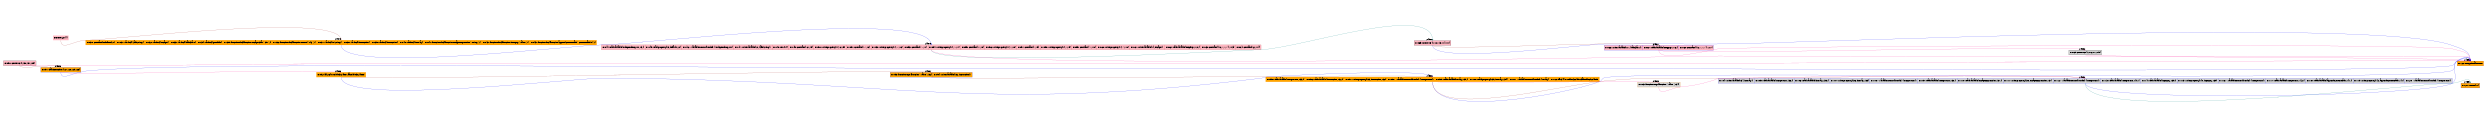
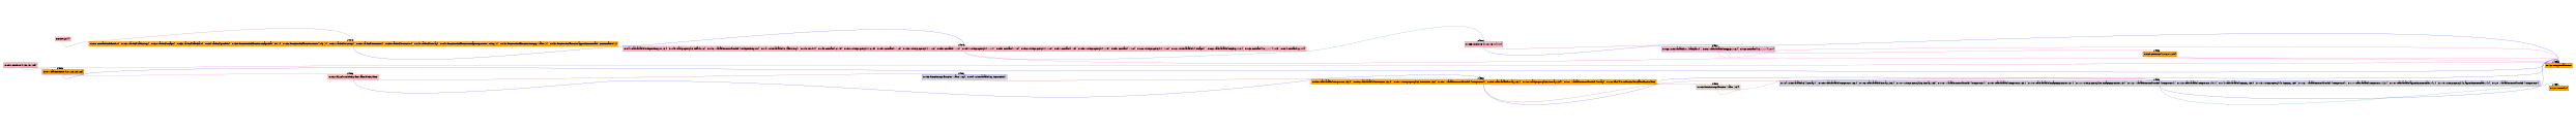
  digraph {
    rankdir=LR
    node [color=blue fillcolor=lightpink shape=record style=filled]
    edge [arrowhead=vee color=deeppink headport=n tailport=s]
    BB_entry2144 [color=brown shape=none]
    n2 [color=darkorange fillcolor=orange label="{81030: constant[undefined,v1]|81031: vardecl['SafeString']|81032: vardecl['escape']|81033: vardecl['badChars']|81034: vardecl['possible']|81035: function-decl[function escapeChar ( chr ),-]|81036: function-decl[function extend ( obj ),-]|81037: vardecl['toString']|81038: vardecl['isFunction']|81039: vardecl['isFunction']|81040: vardecl['isArray']|81041: function-decl[function escapeExpression ( string ),-]|81042: function-decl[function isEmpty ( value ),-]|81043: function-decl[function appendContextPath ( contextPath id ),-]}"]
    n3 [color=brown label="{81044: read-variable['__dependency1__',v3,-]|81045: read-property[v3,'default',v2]|81046: \<variable-non-null-undef\>['__dependency1__']|81047: write-variable[v2,'SafeString']*|81048: new[v4]|81049: constant[\"&amp;\",v5]|81050: write-property[v4,'&',v5]|81051: constant[\"&lt;\",v6]|81052: write-property[v4,'\<',v6]|81053: constant[\"&gt;\",v7]|81054: write-property[v4,'\>',v7]|81055: constant[\"&quot;\",v8]|81056: write-property[v4,'\"',v8]|81057: constant[\"&#x27;\",v9]|81058: write-property[v4,''',v9]|81059: constant[\"&#x60;\",v10]|81060: write-property[v4,'`',v10]|81061: write-variable[v4,'escape']*|81062: read-variable['RegExp',v12,-]|81063: constant[\"[&\\\<\\\>\\\"'`]\",v13]|81064: constant[\"g\",v14]}"]
    n4 [color=black label="{81065: construct [-,v12,v13,v14,v11]}"]
    n5 [color=brown fillcolor=orange label="{81122: exceptional-return}"]
    n6 [label="{81066: write-variable[v11,'badChars']*|81067: read-variable['RegExp',v16,-]|81068: constant[\"[&\\\<\\\>\\\"'`]\",v17]}"]
-   n7 [color=black fillcolor=lightgrey label="{81069: construct [-,v16,v17,v15]}"]
+   n7 [color=black fillcolor=orange label="{81069: construct [-,v16,v17,v15]}"]
    n8 [color=black label="{81090: construct [-,v30,v31,v29]}"]
    n9 [fillcolor=orange label="{81091: call-isFunction [v27,v28,v29,v26]}"]
-   n10 [color=darkorange fillcolor=orange label="{81092: if[v26](true-block:24587,false-block:24588)}"]
-   n11 [fillcolor=orange label="{81093: function-expr[function ( value ),v32]|81094: write-variable[v32,'isFunction']*}"]
+   n10 [color=darkorange label="{81092: if[v26](true-block:24587,false-block:24588)}"]
+   n11 [fillcolor=lightgrey label="{81093: function-expr[function ( value ),v32]|81094: write-variable[v32,'isFunction']*}"]
    n12 [color=darkorange fillcolor=orange label="{81095: read-variable['__exports__',v33,-]|81096: read-variable['isFunction',v32,-]|81097: write-property[v33,'isFunction',v32]|81098: \<variable-non-null-undef\>['__exports__']*|81099: read-variable['Array',v35,-]|81100: read-property[v35,'isArray',v34]|81101: \<variable-non-null-undef\>['Array']|81102: if[v34](true-block:24590,false-block:24589)}"]
    n13 [fillcolor=lightgrey label="{81104: write-variable[v34,'isArray']*|81105: read-variable['__exports__',v36,-]|81106: read-variable['isArray',v35,-]|81107: write-property[v36,'isArray',v35]|81108: \<variable-non-null-undef\>['__exports__']*|81109: read-variable['__exports__',v38,-]|81110: read-variable['escapeExpression',v37,-]|81111: write-property[v38,'escapeExpression',v37]|81112: \<variable-non-null-undef\>['__exports__']*|81113: read-variable['__exports__',v40,-]|81114: read-variable['isEmpty',v39,-]|81115: write-property[v40,'isEmpty',v39]|81116: \<variable-non-null-undef\>['__exports__']*|81117: read-variable['__exports__',v42,-]|81118: read-variable['appendContextPath',v41,-]|81119: write-property[v42,'appendContextPath',v41]|81120: \<variable-non-null-undef\>['__exports__']*}"]
    n14 [color=darkorange fillcolor=lightgrey label="{81103: function-expr[function ( value ),v34]}"]
    n15 [fillcolor=orange label="{81121: return[v1]}"]
    BB_entry2144 -> n2 [arrowhead=onormal color=brown headlabel="    24578"]
    n2 -> n3 [color=blue headlabel="      24579"]
    n3 -> n4 [color=teal headlabel="      24580"]
    n3 -> n5 [headlabel="      24592"]
    n4 -> n5 [arrowhead=onormal color=blue]
    n4 -> n6 [arrowhead=onormal color=brown headlabel="      24581"]
    n6 -> n5 [arrowhead=onormal]
    n6 -> n7 [headlabel="      24582"]
    n7 -> n5
    n8 -> n5 [arrowhead=onormal]
    n8 -> n9 [arrowhead=onormal color=brown headlabel="      24585"]
    n9 -> n5 [color=blue]
    n9 -> n10 [headlabel="      24586"]
    n10 -> n11 [color=brown headlabel="      24587"]
    n10 -> n12 [color=blue headlabel="      24588"]
    n11 -> n12 [color=brown]
    n12 -> n5 [color=blue]
    n12 -> n13 [arrowhead=onormal color=brown headlabel="      24590"]
    n12 -> n14 [arrowhead=onormal headlabel="      24589"]
    n13 -> n5 [arrowhead=onormal color=blue]
    n13 -> n15 [color=teal headlabel="      24591"]
    n14 -> n13 [arrowhead=onormal]
  }
